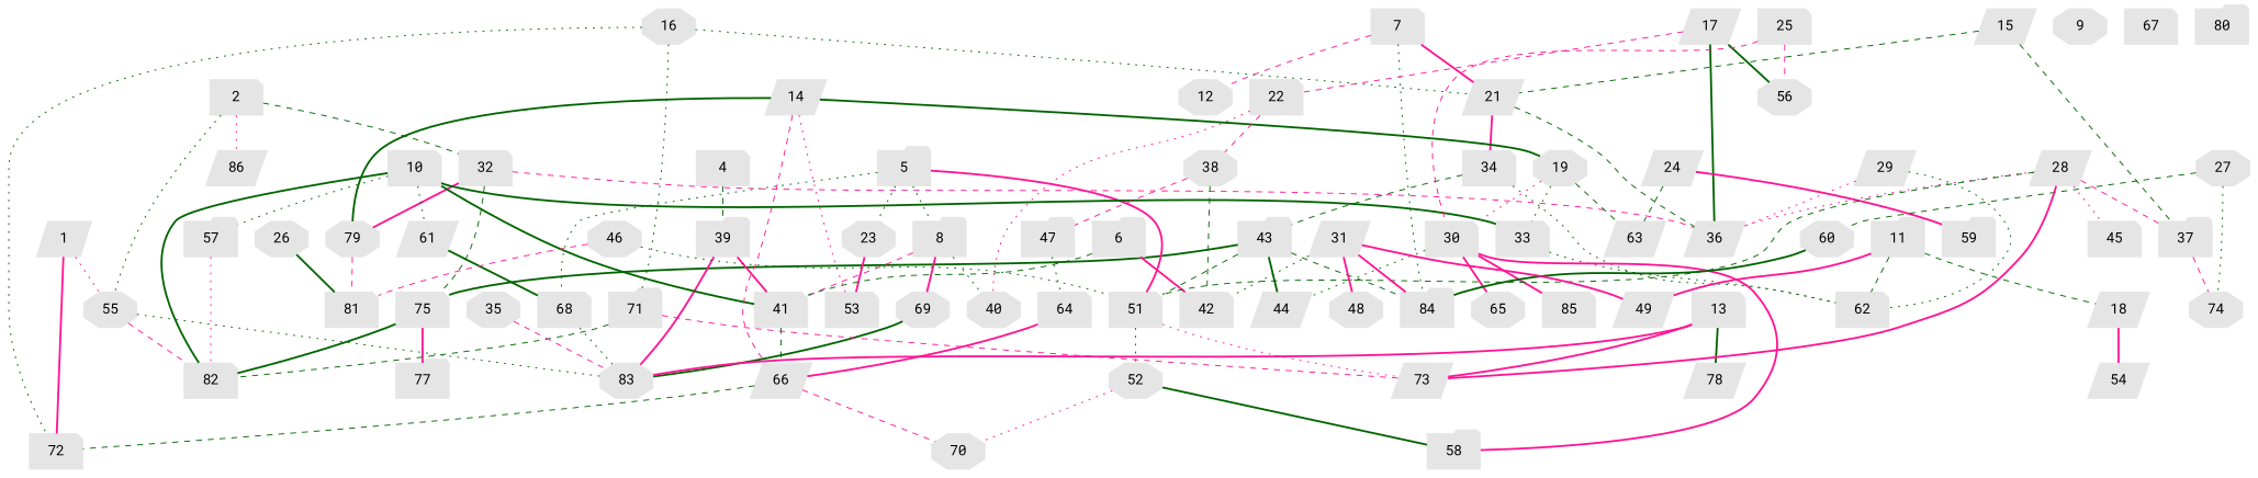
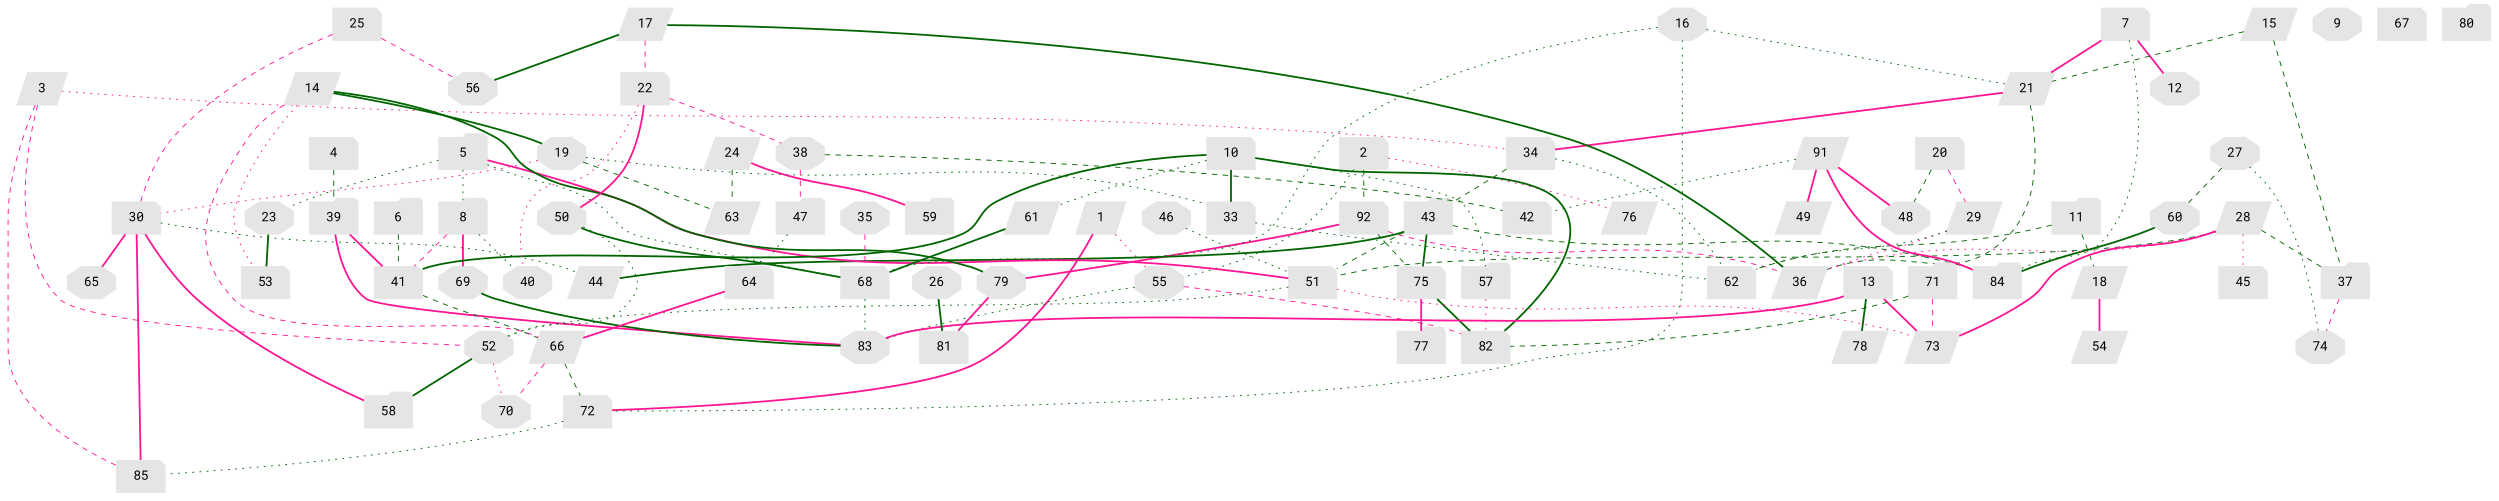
  graph {
    fontname="Roboto Mono"
    node [color=gray90 fontname="Roboto Mono" shape=note style=filled]
    edge [color=darkgreen fontname="Roboto Mono" style=bold]
    1 [shape=parallelogram]
    55 [shape=octagon]
    72
    82
    83 [shape=octagon]
    85
    2
-   32
-   76 [shape=parallelogram label=86]
+   32 [label=92]
+   76 [shape=parallelogram]
    79 [shape=octagon]
    36 [shape=parallelogram]
    75
+   3 [shape=parallelogram]
    34
    52 [shape=octagon]
    62
    43 [shape=folder]
    58 [shape=folder]
    70 [shape=octagon]
    39 [shape=folder]
    4
    41
    5 [shape=folder]
    8 [shape=folder]
    23 [shape=octagon]
    51
    68
    40 [shape=octagon]
    69 [shape=octagon]
    53
    73 [shape=parallelogram]
    6 [shape=folder]
    42
    66 [shape=parallelogram]
    12 [shape=octagon]
    7
    21 [shape=parallelogram]
    84 [shape=folder]
    9 [shape=octagon]
    10
    33
    61 [shape=parallelogram]
    57 [shape=folder]
    11 [shape=folder]
    18 [shape=parallelogram]
    49 [shape=parallelogram]
    54 [shape=parallelogram]
    13
    78 [shape=parallelogram]
    14 [shape=parallelogram]
    19 [shape=octagon]
    30
    63 [shape=parallelogram]
    81
    15 [shape=parallelogram]
    37 [shape=folder]
    74 [shape=octagon]
    16 [shape=octagon]
    71 [shape=folder]
    17 [shape=parallelogram]
    22
    56 [shape=octagon]
    38 [shape=octagon]
+   50 [shape=octagon]
    44 [shape=parallelogram]
    65 [shape=octagon]
    29 [shape=parallelogram]
+   20
    48 [shape=octagon]
    47 [shape=folder]
    24 [shape=parallelogram]
    59 [shape=folder]
    25
    26 [shape=octagon]
    27 [shape=octagon]
    60 [shape=octagon]
    28 [shape=parallelogram]
    45
-   31 [shape=parallelogram]
+   31 [shape=parallelogram label=91]
    77 [shape=folder]
    35 [shape=octagon]
    64
    46 [shape=octagon]
    67
    80 [shape=folder]
    1 -- 55 [color=deeppink style=dotted]
    1 -- 72 [color=deeppink]
    55 -- 82 [color=deeppink style=dashed]
    55 -- 83 [style=dotted]
+   72 -- 85 [style=dotted]
    2 -- 55 [style=dotted]
    2 -- 32 [style=dashed]
    2 -- 76 [color=deeppink style=dotted]
    32 -- 79 [color=deeppink]
    32 -- 36 [color=deeppink style=dashed]
    32 -- 75 [style=dashed]
-   79 -- 81 [color=deeppink style=dashed]
+   79 -- 81 [color=deeppink]
    75 -- 82
    75 -- 77 [color=deeppink]
+   3 -- 85 [color=deeppink style=dashed]
+   3 -- 34 [color=deeppink style=dotted]
+   3 -- 52 [color=deeppink style=dashed]
    34 -- 62 [style=dotted]
    34 -- 43 [style=dashed]
    52 -- 58
    52 -- 70 [color=deeppink style=dotted]
    43 -- 75
    43 -- 51 [style=dashed]
    43 -- 84 [style=dashed]
    43 -- 44
    39 -- 83 [color=deeppink]
    39 -- 41 [color=deeppink]
    4 -- 39 [style=dashed]
    41 -- 66 [style=dashed]
    5 -- 8 [style=dotted]
    5 -- 23 [style=dotted]
    5 -- 51 [color=deeppink]
    5 -- 68 [style=dotted]
    8 -- 41 [color=deeppink style=dashed]
    8 -- 40 [style=dotted]
    8 -- 69 [color=deeppink]
-   23 -- 53 [color=deeppink]
+   23 -- 53
    51 -- 52 [style=dotted]
    51 -- 73 [color=deeppink style=dotted]
    68 -- 83 [style=dotted]
    69 -- 83
    6 -- 41 [style=dashed]
-   6 -- 42 [color=deeppink]
    66 -- 72 [style=dashed]
    66 -- 70 [color=deeppink style=dashed]
-   7 -- 12 [color=deeppink style=dashed]
+   7 -- 12 [color=deeppink]
    7 -- 21 [color=deeppink]
    7 -- 84 [style=dotted]
    21 -- 36 [style=dashed]
    21 -- 34 [color=deeppink]
    10 -- 82
    10 -- 41
    10 -- 33
    10 -- 61 [style=dotted]
    10 -- 57 [style=dotted]
    33 -- 62 [style=dotted]
    61 -- 68
    57 -- 82 [color=deeppink style=dotted]
    11 -- 62 [style=dashed]
    11 -- 18 [style=dashed]
-   11 -- 49 [color=deeppink]
    18 -- 54 [color=deeppink]
    13 -- 83 [color=deeppink]
    13 -- 73 [color=deeppink]
    13 -- 78
    14 -- 79
    14 -- 53 [color=deeppink style=dotted]
    14 -- 66 [color=deeppink style=dashed]
    14 -- 19
    19 -- 33 [style=dotted]
    19 -- 30 [color=deeppink style=dotted]
    19 -- 63 [style=dashed]
    30 -- 85 [color=deeppink]
    30 -- 58 [color=deeppink]
    30 -- 44 [style=dotted]
    30 -- 65 [color=deeppink]
    15 -- 21 [style=dashed]
    15 -- 37 [style=dashed]
    37 -- 74 [color=deeppink style=dashed]
    16 -- 72 [style=dotted]
    16 -- 21 [style=dotted]
-   16 -- 71 [style=dotted]
+   16 -- 68 [style=dotted]
    71 -- 82 [style=dashed]
    71 -- 73 [color=deeppink style=dashed]
    17 -- 36
    17 -- 22 [color=deeppink style=dashed]
    17 -- 56
    22 -- 40 [color=deeppink style=dotted]
    22 -- 38 [color=deeppink style=dashed]
+   22 -- 50 [color=deeppink]
    38 -- 42 [style=dashed]
    38 -- 47 [color=deeppink style=dashed]
+   50 -- 52 [style=dotted]
+   50 -- 68
    29 -- 36 [color=deeppink style=dotted]
    29 -- 62 [style=dotted]
+   20 -- 29 [color=deeppink style=dashed]
+   20 -- 48 [style=dashed]
    47 -- 64 [style=dotted]
    24 -- 63 [style=dashed]
    24 -- 59 [color=deeppink]
    25 -- 30 [color=deeppink style=dashed]
    25 -- 56 [color=deeppink style=dashed]
    26 -- 81
    27 -- 74 [style=dotted]
    27 -- 60 [style=dashed]
    60 -- 84
    28 -- 36 [color=deeppink style=dotted]
    28 -- 51 [style=dashed]
    28 -- 73 [color=deeppink]
-   28 -- 37 [color=deeppink style=dashed]
+   28 -- 37 [style=dashed]
    28 -- 45 [color=deeppink style=dotted]
    31 -- 42 [style=dotted]
    31 -- 84 [color=deeppink]
    31 -- 49 [color=deeppink]
    31 -- 48 [color=deeppink]
-   35 -- 83 [color=deeppink style=dashed]
+   35 -- 68 [color=deeppink style=dashed]
    64 -- 66 [color=deeppink]
    46 -- 51 [style=dotted]
-   46 -- 81 [color=deeppink style=dashed]
  }
